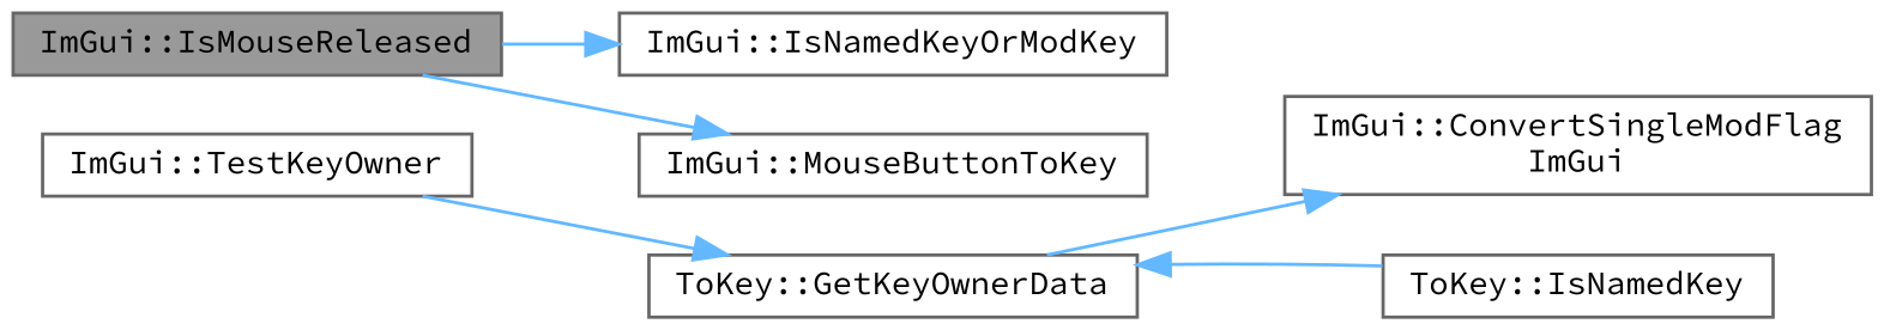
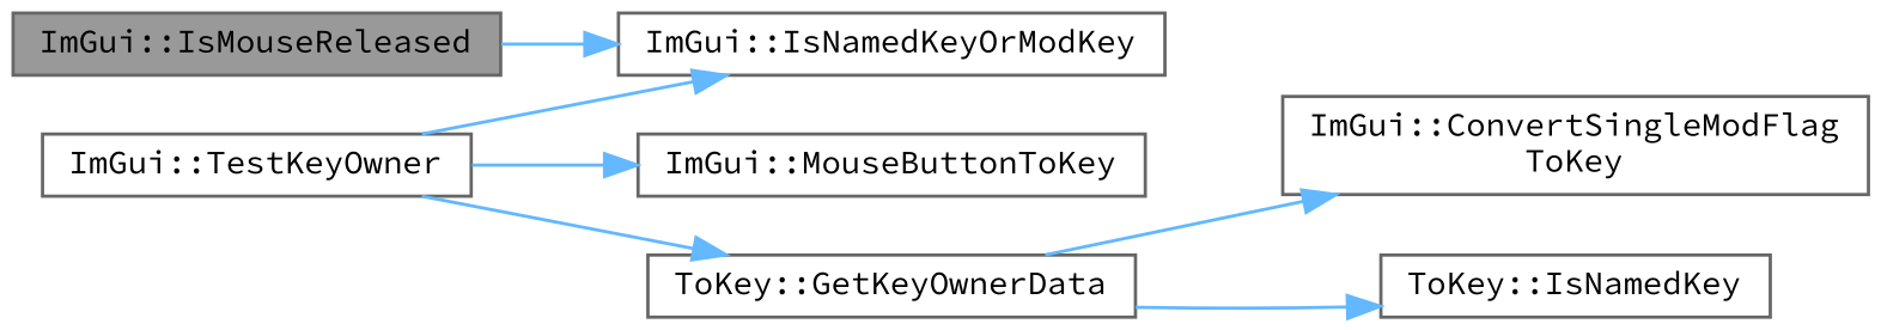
  digraph {
    fontname="Source Code Pro"
    rankdir=LR
    node [color=grey40 fillcolor=white fontname="Source Code Pro" fontsize=10 shape=box style=filled]
    edge [color=steelblue1 fontname="Source Code Pro" fontsize=10 labelfontname=Helvetica labelfontsize=10 style=solid]
    n1 [color=gray40 fillcolor=grey60 fontcolor=black height=0.2 label="ImGui::IsMouseReleased" width=0.4]
    n2 [height=0.2 label="ImGui::MouseButtonToKey" width=0.4]
    n3 [height=0.2 label="ImGui::IsNamedKeyOrModKey" width=0.4]
    n4 [height=0.2 label="ImGui::TestKeyOwner" width=0.4]
    n5 [height=0.2 label="ToKey::GetKeyOwnerData" width=0.4]
-   n6 [height=0.2 label="ImGui::ConvertSingleModFlag\lImGui" width=0.4]
+   n6 [height=0.2 label="ImGui::ConvertSingleModFlag\lToKey" width=0.4]
    n7 [height=0.2 label="ToKey::IsNamedKey" width=0.4]
-   n1 -> n2
+   n4 -> n2
    n1 -> n3
+   n4 -> n3
    n4 -> n5
    n5 -> n6
-   n7 -> n5
+   n5 -> n7
  }
